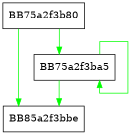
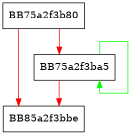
  digraph {
    splines=ortho
    node [shape=box]
    edge [color=green]
    n1 [label=BB85a2f3bbe]
    BB75a2f3b80
    BB75a2f3ba5
-   BB75a2f3b80 -> n1
-   BB75a2f3b80 -> BB75a2f3ba5
-   BB75a2f3ba5 -> n1
+   BB75a2f3b80 -> n1 [color=red]
+   BB75a2f3b80 -> BB75a2f3ba5 [color=red]
+   BB75a2f3ba5 -> n1 [color=red]
    BB75a2f3ba5 -> BB75a2f3ba5
  }
